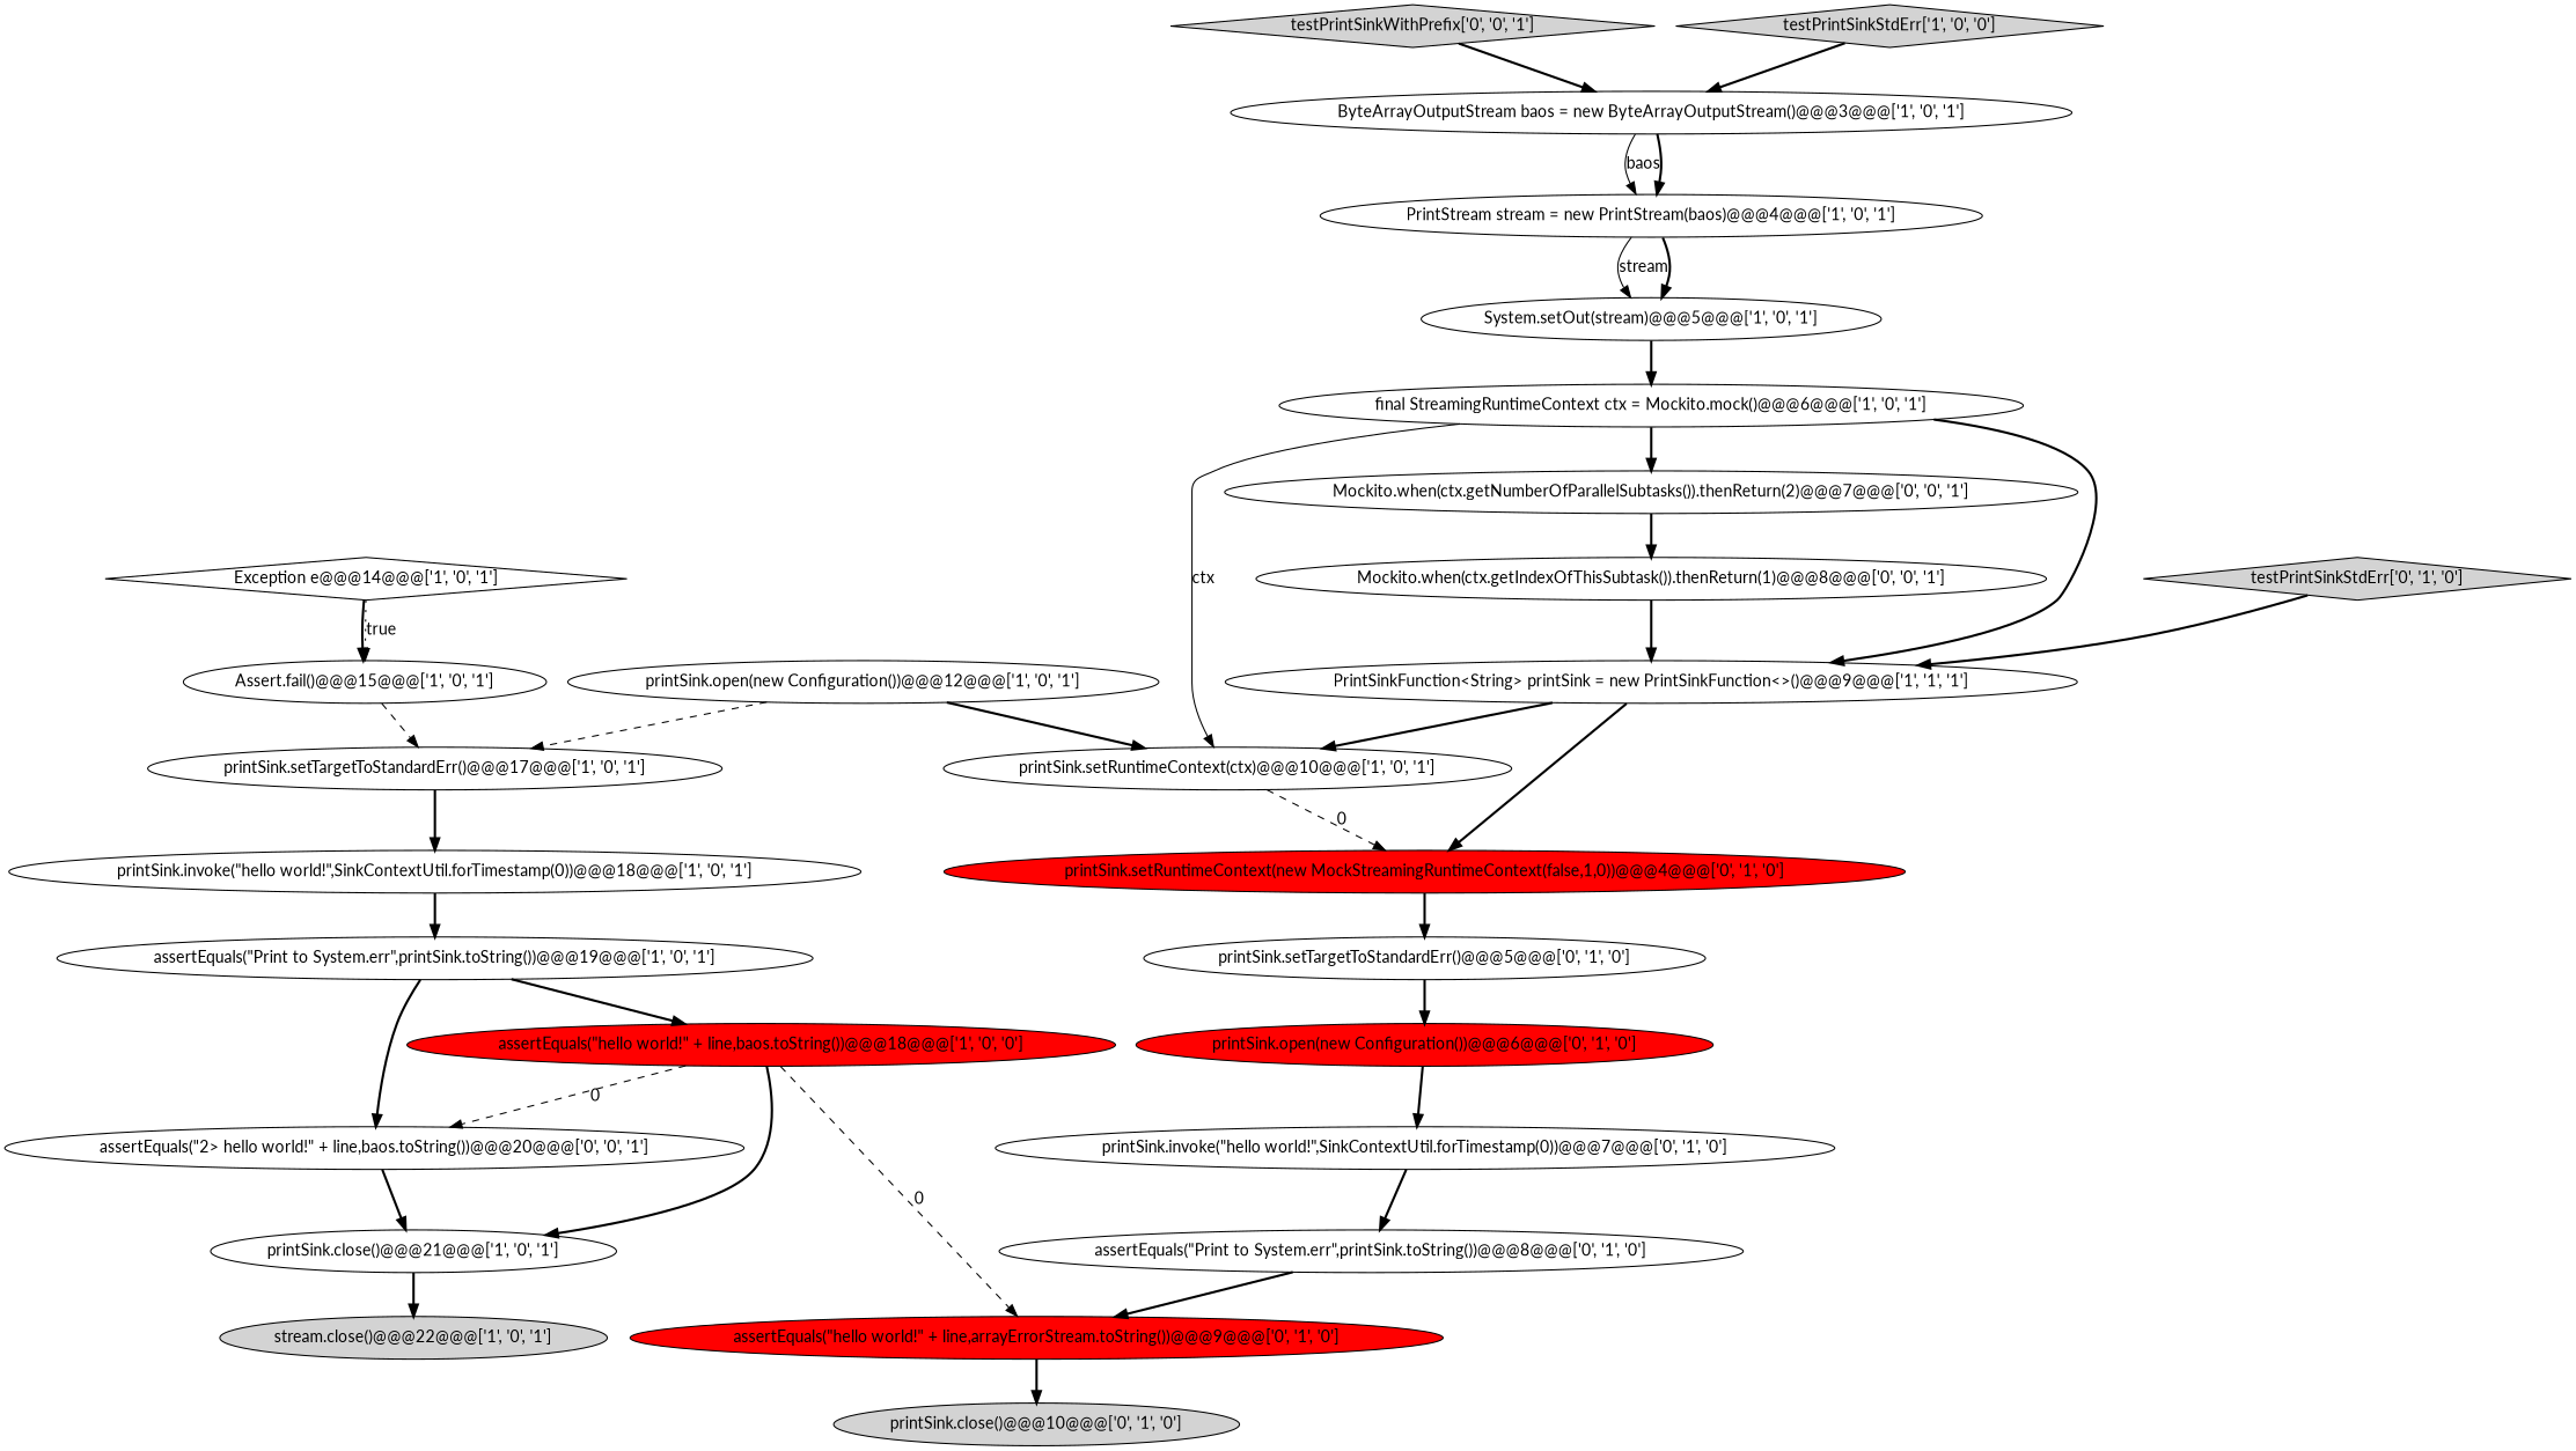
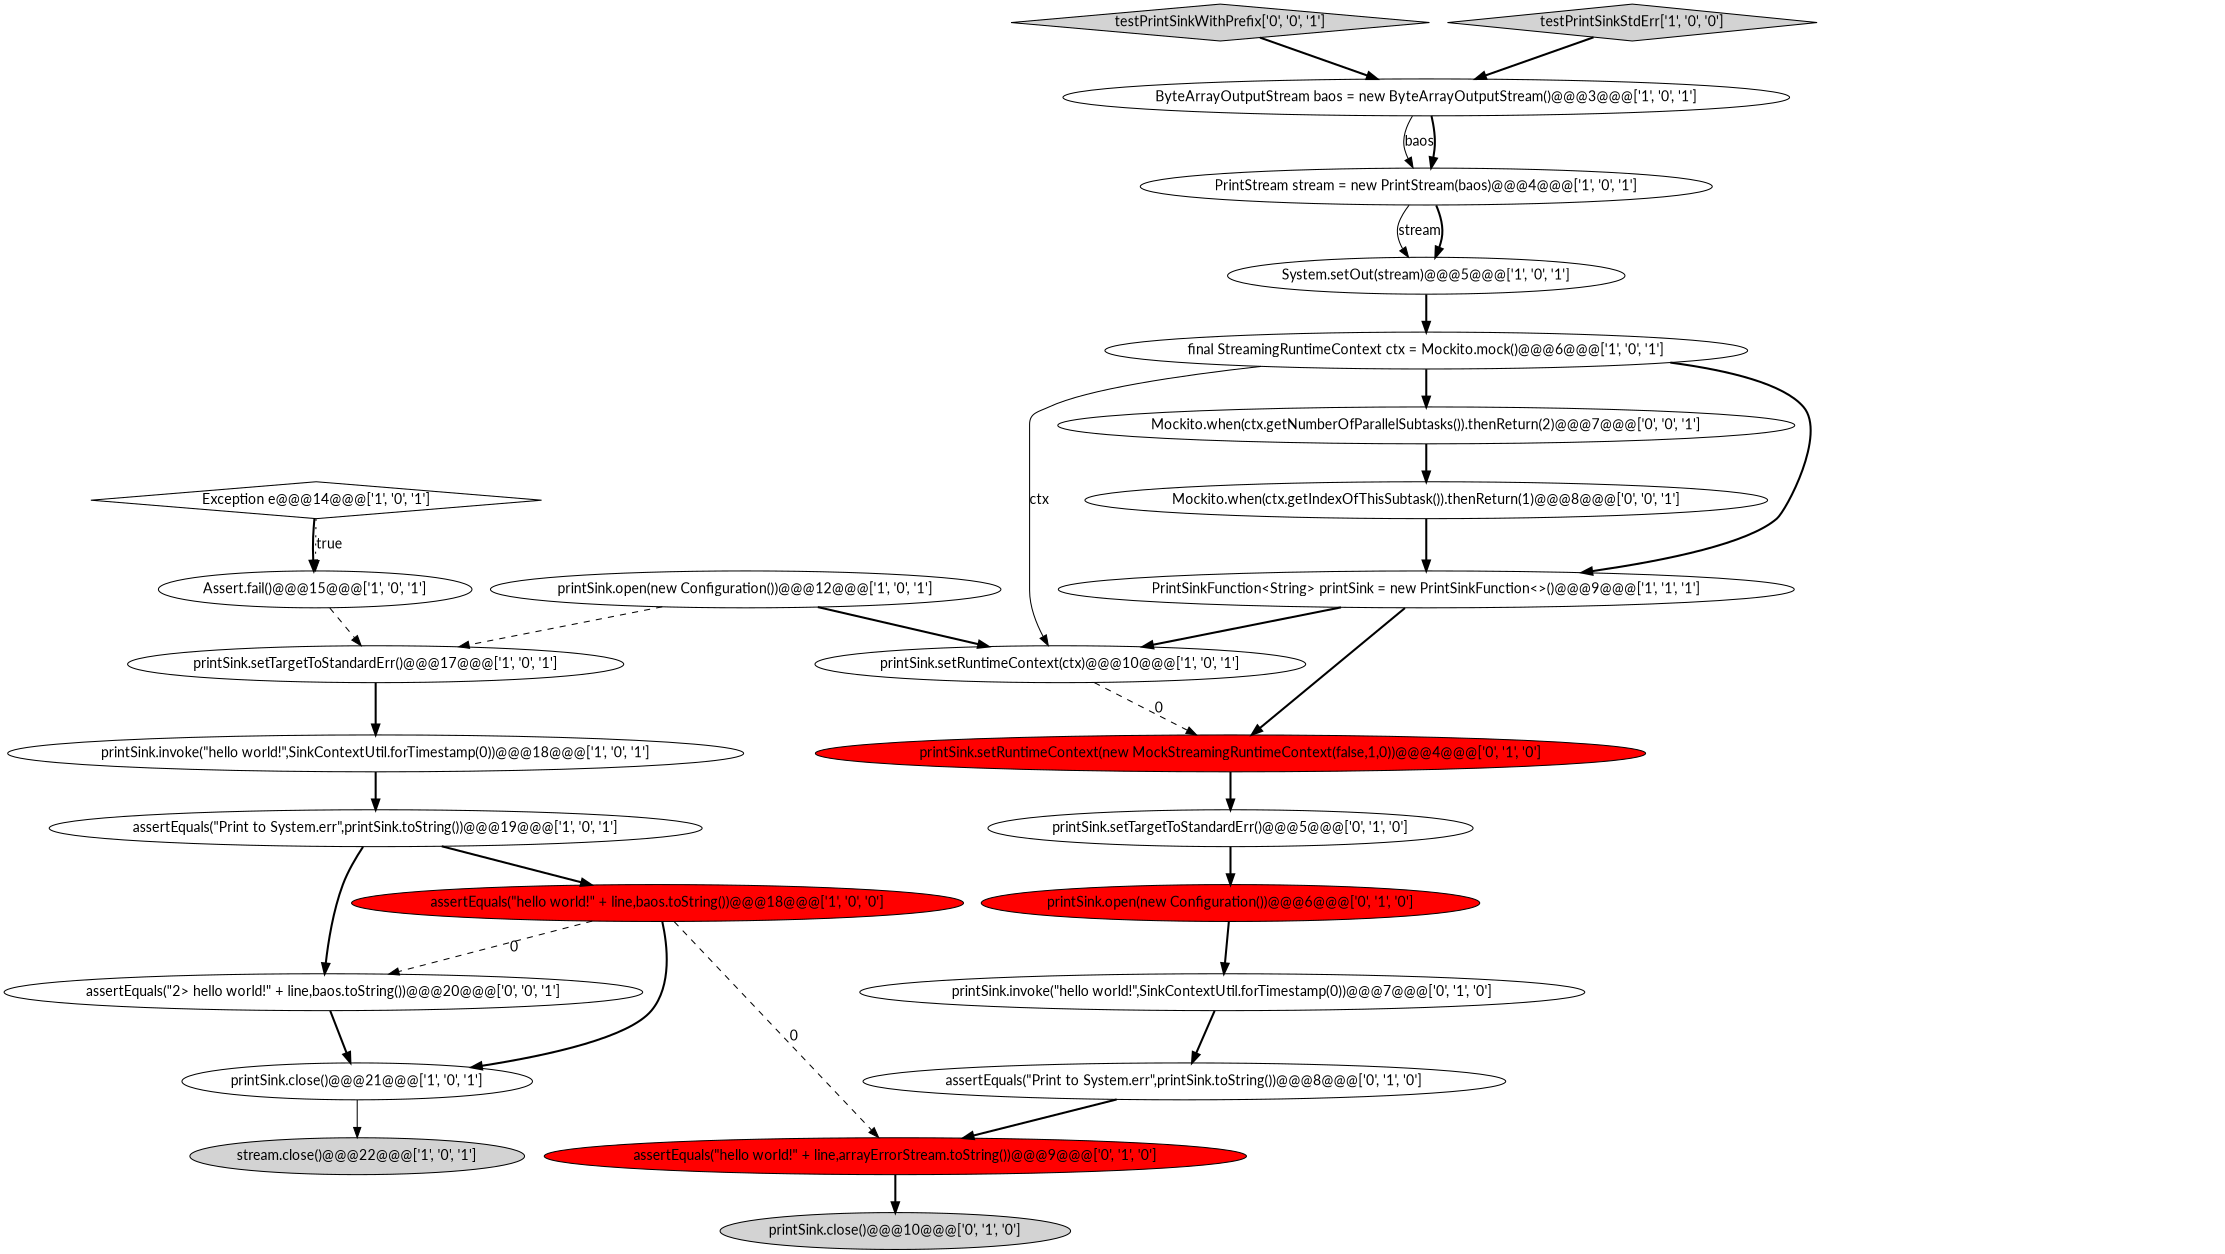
  digraph {
    fontname=Lato
    node [fillcolor=white fontname=Lato shape=ellipse style=filled]
    edge [fontname=Lato style=bold]
    n1 [label="printSink.close()@@@21@@@['1', '0', '1']"]
    n2 [fillcolor=lightgray label="stream.close()@@@22@@@['1', '0', '1']"]
    n3 [label="assertEquals(\"Print to System.err\",printSink.toString())@@@19@@@['1', '0', '1']"]
    n4 [label="assertEquals(\"2> hello world!\" + line,baos.toString())@@@20@@@['0', '0', '1']"]
    n5 [fillcolor=red label="assertEquals(\"hello world!\" + line,baos.toString())@@@18@@@['1', '0', '0']"]
    n6 [fillcolor=red label="assertEquals(\"hello world!\" + line,arrayErrorStream.toString())@@@9@@@['0', '1', '0']"]
    n7 [label="printSink.setTargetToStandardErr()@@@5@@@['0', '1', '0']"]
    n8 [fillcolor=red label="printSink.open(new Configuration())@@@6@@@['0', '1', '0']"]
    n9 [label="printSink.invoke(\"hello world!\",SinkContextUtil.forTimestamp(0))@@@7@@@['0', '1', '0']"]
    n10 [label="PrintStream stream = new PrintStream(baos)@@@4@@@['1', '0', '1']"]
    n11 [label="System.setOut(stream)@@@5@@@['1', '0', '1']"]
    n12 [label="final StreamingRuntimeContext ctx = Mockito.mock()@@@6@@@['1', '0', '1']"]
    n13 [label="printSink.setRuntimeContext(ctx)@@@10@@@['1', '0', '1']"]
    n14 [fillcolor=red label="printSink.setRuntimeContext(new MockStreamingRuntimeContext(false,1,0))@@@4@@@['0', '1', '0']"]
    n15 [label="printSink.open(new Configuration())@@@12@@@['1', '0', '1']"]
    n16 [label="printSink.setTargetToStandardErr()@@@17@@@['1', '0', '1']"]
    n17 [label="assertEquals(\"Print to System.err\",printSink.toString())@@@8@@@['0', '1', '0']"]
    n18 [fillcolor=lightgray label="printSink.close()@@@10@@@['0', '1', '0']"]
-   n19 [fillcolor=lightgray label="testPrintSinkStdErr['0', '1', '0']" shape=diamond]
    n20 [label="PrintSinkFunction<String> printSink = new PrintSinkFunction<>()@@@9@@@['1', '1', '1']"]
    n21 [label="Mockito.when(ctx.getNumberOfParallelSubtasks()).thenReturn(2)@@@7@@@['0', '0', '1']"]
    n22 [label="Mockito.when(ctx.getIndexOfThisSubtask()).thenReturn(1)@@@8@@@['0', '0', '1']"]
    n23 [label="ByteArrayOutputStream baos = new ByteArrayOutputStream()@@@3@@@['1', '0', '1']"]
    n24 [label="Exception e@@@14@@@['1', '0', '1']" shape=diamond]
    n25 [label="Assert.fail()@@@15@@@['1', '0', '1']"]
    n26 [fillcolor=lightgray label="testPrintSinkWithPrefix['0', '0', '1']" shape=diamond]
    n27 [label="printSink.invoke(\"hello world!\",SinkContextUtil.forTimestamp(0))@@@18@@@['1', '0', '1']"]
    n28 [fillcolor=lightgray label="testPrintSinkStdErr['1', '0', '0']" shape=diamond]
-   n1 -> n2
+   n1 -> n2 [style=solid]
    n3 -> n4
    n3 -> n5
    n4 -> n1
    n5 -> n1
    n5 -> n4 [label=0 style=dashed]
    n5 -> n6 [label=0 style=dashed]
    n6 -> n18
    n7 -> n8
    n8 -> n9
    n9 -> n17
    n10 -> n11 [label=stream style=solid]
    n10 -> n11
    n11 -> n12
    n12 -> n13 [label=ctx style=solid]
    n12 -> n20
    n12 -> n21
    n13 -> n14 [label=0 style=dashed]
    n14 -> n7
    n15 -> n13
    n15 -> n16 [style=dashed]
    n16 -> n27
    n17 -> n6
-   n19 -> n20
    n20 -> n13
    n20 -> n14
    n21 -> n22
    n22 -> n20
    n23 -> n10 [label=baos style=solid]
    n23 -> n10
    n24 -> n25
    n24 -> n25 [label=true style=dotted]
    n25 -> n16 [style=dashed]
    n26 -> n23
    n27 -> n3
    n28 -> n23
  }
